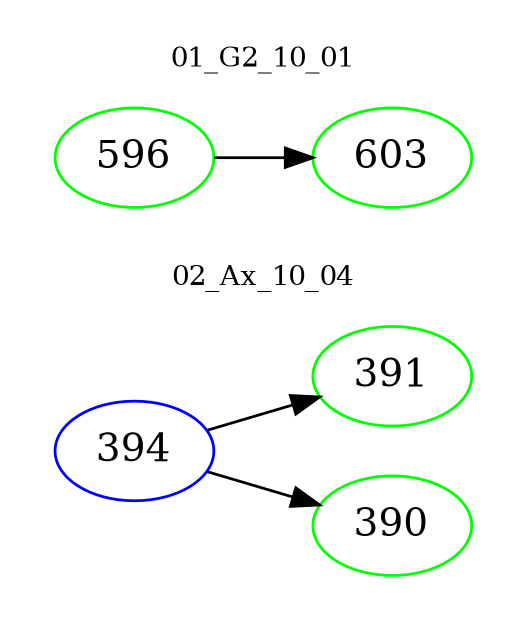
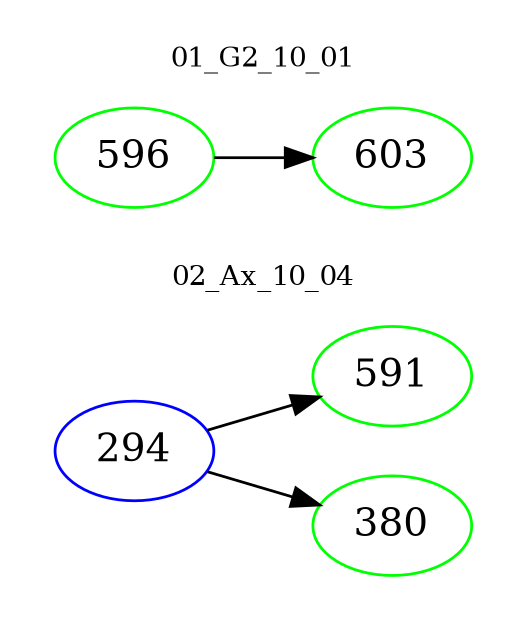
  digraph {
    rankdir=LR
    node [color=green]
    edge [color=black]
-   n1 [color=blue label=394]
-   n2 [label=390]
-   n3 [label=391]
+   n1 [color=blue label=294]
+   n2 [label=380]
+   n3 [label=591]
    n4 [label=596]
    n5 [label=603]
    subgraph cluster_1 {
      color=white
      fontsize=10
      label="02_Ax_10_04"
      n1
      n2
      n3
    }
    subgraph cluster_2 {
      color=white
      fontsize=10
      label="01_G2_10_01"
      n4
      n5
    }
    n1 -> n2
    n1 -> n3
    n4 -> n5
  }
